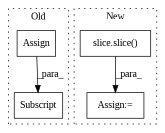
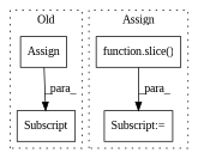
  digraph {
    fontname="Liberation Serif"
    node [fontname="Liberation Serif" shape=box]
    edge [fontname="Liberation Serif"]
    n1 [a=63 l="32,0" label=Subscript s="5075,0"]
    n2 [a=80 l=23 label=Assign s=5083]
-   n3 [a=75 l="6,1" label="slice.slice()" s="5269,5291"]
-   n4 [a=68 l=3 label="Assign:=" s=5266]
+   n3 [a=75 l="6,1" label="function.slice()" s="5269,5291"]
+   n4 [a=68 l=3 label="Subscript:=" s=5266]
    subgraph cluster_1 {
      label=Old
      style=dotted
      n1
      n2
    }
    subgraph cluster_2 {
-     label=New
+     label=Assign
      style=dotted
      n3
      n4
    }
    n2 -> n1 [label=_para_]
    n3 -> n4 [label=_para_]
  }
